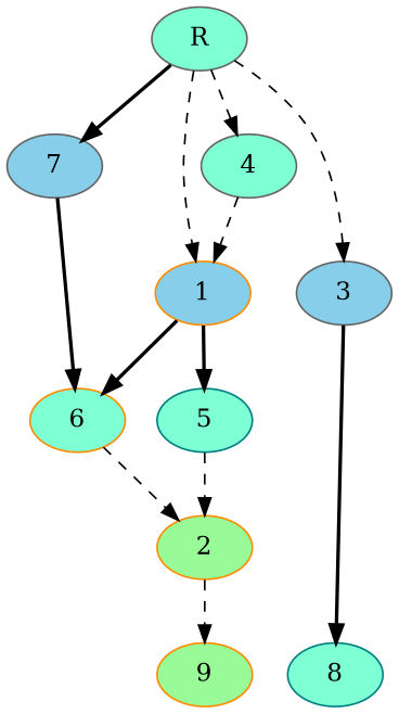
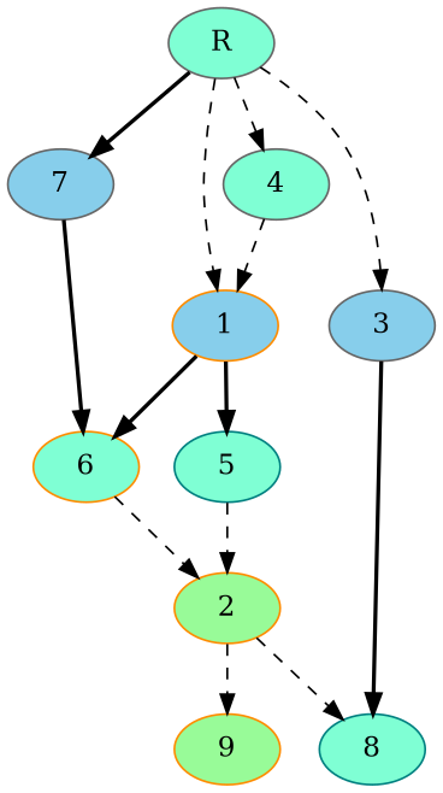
  digraph {
    node [color=darkorange fillcolor=aquamarine style=filled]
    edge [style=dashed]
    1 [fillcolor=skyblue]
    5 [color=teal]
    6
    2 [fillcolor=palegreen]
    8 [color=teal]
    9 [fillcolor=palegreen]
    3 [color=gray40 fillcolor=skyblue]
    4 [color=gray40]
    7 [color=gray40 fillcolor=skyblue]
    R [color=gray40]
    1 -> 5 [style=bold]
    1 -> 6 [style=bold]
    5 -> 2
    6 -> 2
+   2 -> 8
    2 -> 9
    3 -> 8 [style=bold]
    4 -> 1
    7 -> 6 [style=bold]
    R -> 1
    R -> 3
    R -> 4
    R -> 7 [style=bold]
  }
